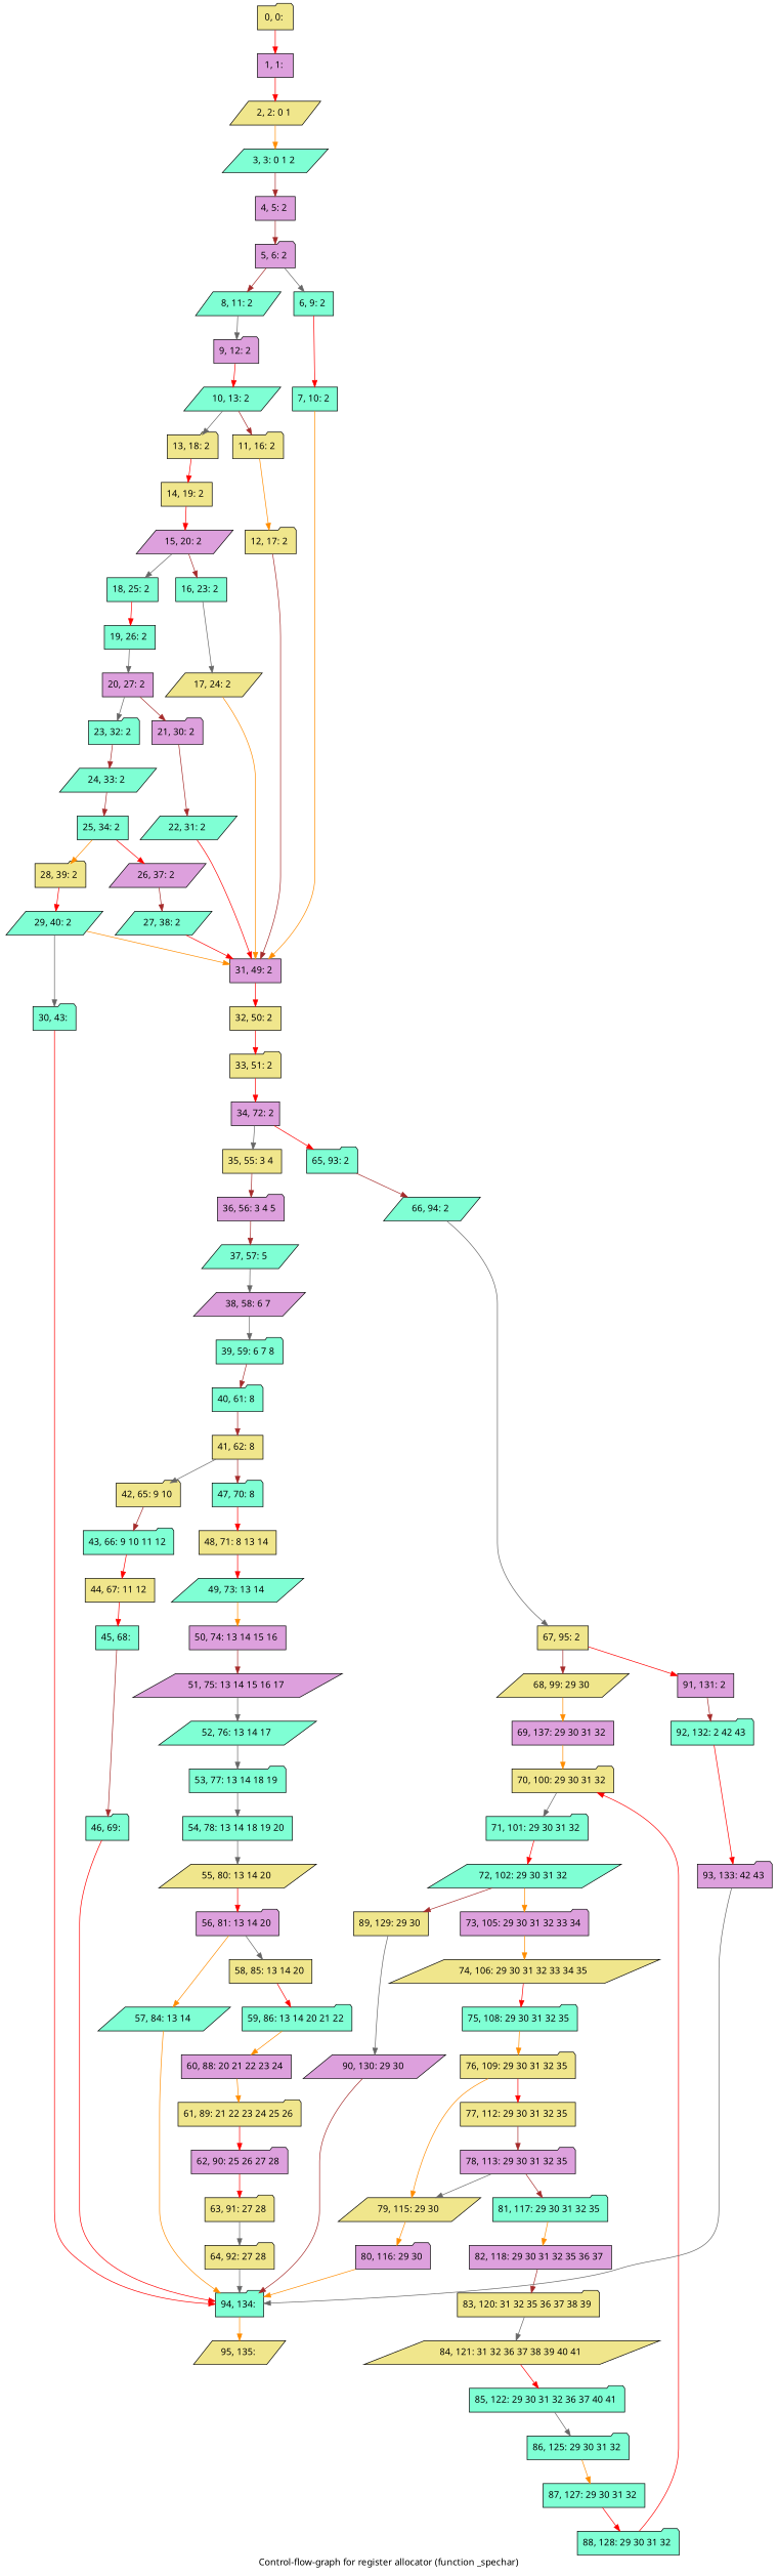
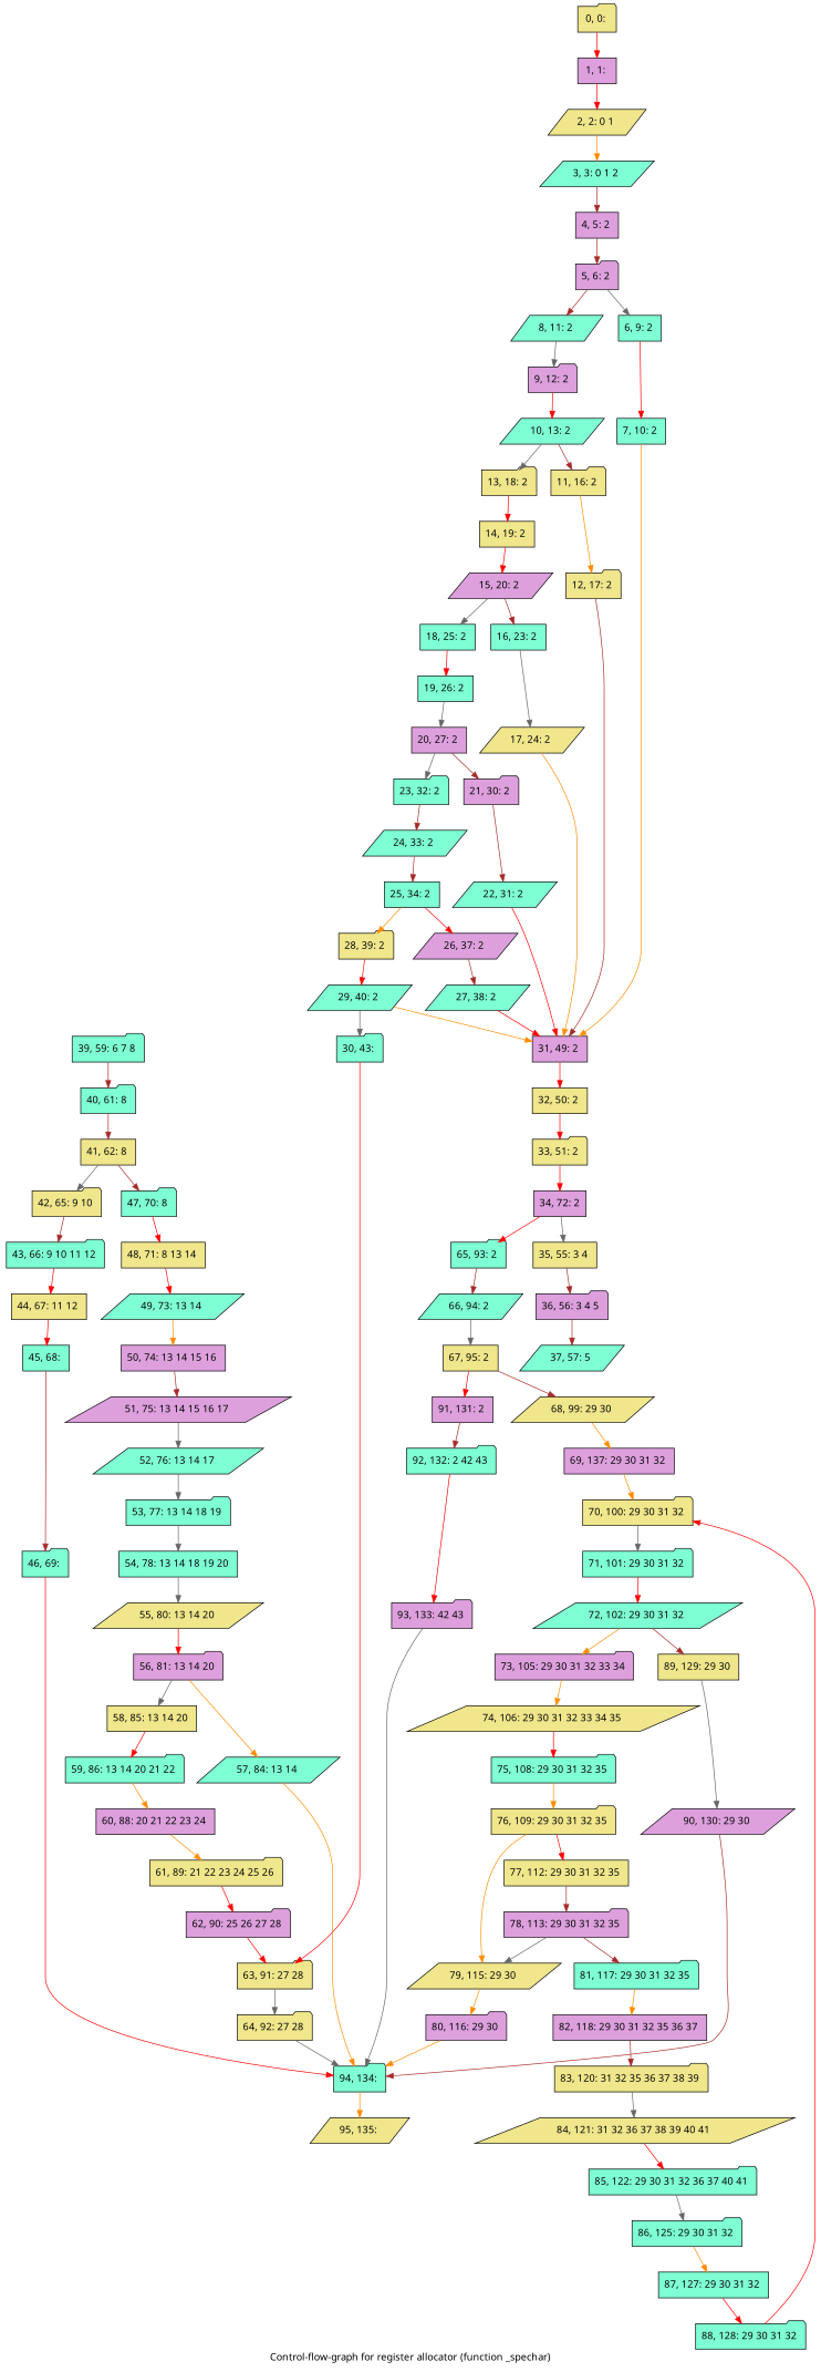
  digraph {
    fontname="Noto Sans"
    label="Control-flow-graph for register allocator (function _spechar)"
    node [fillcolor=aquamarine fontname="Noto Sans" shape=folder style=filled]
    edge [color=red fontname="Noto Sans"]
    n1 [fillcolor=khaki label="0, 0: "]
    n2 [fillcolor=plum label="1, 1: " shape=box]
    n3 [fillcolor=khaki label="2, 2: 0 1 " shape=parallelogram]
    n4 [label="3, 3: 0 1 2 " shape=parallelogram]
    n5 [fillcolor=plum label="4, 5: 2 " shape=box]
    n6 [fillcolor=plum label="5, 6: 2 "]
    n7 [label="6, 9: 2 " shape=box]
    n8 [label="8, 11: 2 " shape=parallelogram]
    n9 [label="7, 10: 2 " shape=box]
    n10 [fillcolor=plum label="9, 12: 2 "]
    n11 [fillcolor=plum label="31, 49: 2 " shape=box]
    n12 [fillcolor=khaki label="32, 50: 2 " shape=box]
    n13 [label="10, 13: 2 " shape=parallelogram]
    n14 [fillcolor=khaki label="11, 16: 2 "]
    n15 [fillcolor=khaki label="13, 18: 2 "]
    n16 [fillcolor=khaki label="12, 17: 2 "]
    n17 [fillcolor=khaki label="14, 19: 2 " shape=box]
    n18 [fillcolor=plum label="15, 20: 2 " shape=parallelogram]
    n19 [label="16, 23: 2 " shape=box]
    n20 [label="18, 25: 2 " shape=box]
    n21 [fillcolor=khaki label="17, 24: 2 " shape=parallelogram]
    n22 [label="19, 26: 2 " shape=box]
    n23 [fillcolor=plum label="20, 27: 2 " shape=box]
    n24 [fillcolor=plum label="21, 30: 2 "]
    n25 [label="23, 32: 2 "]
    n26 [label="22, 31: 2 " shape=parallelogram]
    n27 [label="24, 33: 2 " shape=parallelogram]
    n28 [label="25, 34: 2 " shape=box]
    n29 [fillcolor=plum label="26, 37: 2 " shape=parallelogram]
    n30 [fillcolor=khaki label="28, 39: 2 "]
    n31 [label="27, 38: 2 " shape=parallelogram]
    n32 [label="29, 40: 2 " shape=parallelogram]
    n33 [label="30, 43: "]
    n34 [label="94, 134: "]
    n35 [fillcolor=khaki label="95, 135: " shape=parallelogram]
    n36 [fillcolor=khaki label="33, 51: 2 "]
    n37 [fillcolor=plum label="34, 72: 2" shape=box]
    n38 [fillcolor=khaki label="35, 55: 3 4 " shape=box]
    n39 [label="65, 93: 2 "]
    n40 [fillcolor=plum label="36, 56: 3 4 5 "]
    n41 [label="66, 94: 2 " shape=parallelogram]
    n42 [label="37, 57: 5 " shape=parallelogram]
-   n43 [fillcolor=plum label="38, 58: 6 7 " shape=parallelogram]
    n44 [label="39, 59: 6 7 8 "]
    n45 [label="40, 61: 8 "]
    n46 [fillcolor=khaki label="41, 62: 8 " shape=box]
    n47 [fillcolor=khaki label="42, 65: 9 10 "]
    n48 [label="47, 70: 8 "]
    n49 [label="43, 66: 9 10 11 12 "]
    n50 [fillcolor=khaki label="48, 71: 8 13 14 " shape=box]
    n51 [fillcolor=khaki label="44, 67: 11 12 " shape=box]
    n52 [label="45, 68: " shape=box]
    n53 [label="46, 69: "]
    n54 [label="49, 73: 13 14 " shape=parallelogram]
    n55 [fillcolor=plum label="50, 74: 13 14 15 16 " shape=box]
    n56 [fillcolor=plum label="51, 75: 13 14 15 16 17 " shape=parallelogram]
    n57 [label="52, 76: 13 14 17 " shape=parallelogram]
    n58 [label="53, 77: 13 14 18 19 "]
    n59 [label="54, 78: 13 14 18 19 20 " shape=box]
    n60 [fillcolor=khaki label="55, 80: 13 14 20 " shape=parallelogram]
    n61 [fillcolor=plum label="56, 81: 13 14 20 "]
    n62 [label="57, 84: 13 14 " shape=parallelogram]
    n63 [fillcolor=khaki label="58, 85: 13 14 20 " shape=box]
    n64 [label="59, 86: 13 14 20 21 22 "]
    n65 [fillcolor=plum label="60, 88: 20 21 22 23 24 " shape=box]
    n66 [fillcolor=khaki label="61, 89: 21 22 23 24 25 26 "]
    n67 [fillcolor=plum label="62, 90: 25 26 27 28 "]
    n68 [fillcolor=khaki label="63, 91: 27 28 "]
    n69 [fillcolor=khaki label="64, 92: 27 28 "]
    n70 [fillcolor=khaki label="67, 95: 2 " shape=box]
    n71 [fillcolor=khaki label="68, 99: 29 30 " shape=parallelogram]
    n72 [fillcolor=plum label="91, 131: 2 " shape=box]
    n73 [fillcolor=plum label="69, 137: 29 30 31 32 " shape=box]
    n74 [label="92, 132: 2 42 43 "]
    n75 [fillcolor=khaki label="70, 100: 29 30 31 32 "]
    n76 [label="71, 101: 29 30 31 32 "]
    n77 [label="72, 102: 29 30 31 32 " shape=parallelogram]
    n78 [fillcolor=plum label="73, 105: 29 30 31 32 33 34 "]
    n79 [fillcolor=khaki label="89, 129: 29 30 " shape=box]
    n80 [fillcolor=khaki label="74, 106: 29 30 31 32 33 34 35 " shape=parallelogram]
    n81 [fillcolor=plum label="90, 130: 29 30 " shape=parallelogram]
    n82 [label="75, 108: 29 30 31 32 35 "]
    n83 [fillcolor=khaki label="76, 109: 29 30 31 32 35 "]
    n84 [fillcolor=khaki label="77, 112: 29 30 31 32 35 " shape=box]
    n85 [fillcolor=khaki label="79, 115: 29 30 " shape=parallelogram]
    n86 [fillcolor=plum label="78, 113: 29 30 31 32 35 "]
    n87 [fillcolor=plum label="80, 116: 29 30 "]
    n88 [label="81, 117: 29 30 31 32 35 "]
    n89 [fillcolor=plum label="82, 118: 29 30 31 32 35 36 37 " shape=box]
    n90 [fillcolor=khaki label="83, 120: 31 32 35 36 37 38 39 "]
    n91 [fillcolor=khaki label="84, 121: 31 32 36 37 38 39 40 41 " shape=parallelogram]
    n92 [label="85, 122: 29 30 31 32 36 37 40 41 "]
    n93 [label="86, 125: 29 30 31 32 "]
    n94 [label="87, 127: 29 30 31 32 " shape=box]
    n95 [label="88, 128: 29 30 31 32 "]
    n96 [fillcolor=plum label="93, 133: 42 43 "]
    n1 -> n2
    n2 -> n3
    n3 -> n4 [color=darkorange]
    n4 -> n5 [color=brown]
    n5 -> n6 [color=brown]
    n6 -> n7 [color=gray40]
    n6 -> n8 [color=brown]
    n7 -> n9
    n8 -> n10 [color=gray40]
    n9 -> n11 [color=darkorange]
    n10 -> n13
    n11 -> n12
    n12 -> n36
    n13 -> n14 [color=brown]
    n13 -> n15 [color=gray40]
    n14 -> n16 [color=darkorange]
    n15 -> n17
    n16 -> n11 [color=brown]
    n17 -> n18
    n18 -> n19 [color=brown]
    n18 -> n20 [color=gray40]
    n19 -> n21 [color=gray40]
    n20 -> n22
    n21 -> n11 [color=darkorange]
    n22 -> n23 [color=gray40]
    n23 -> n24 [color=brown]
    n23 -> n25 [color=gray40]
    n24 -> n26 [color=brown]
    n25 -> n27 [color=brown]
    n26 -> n11
    n27 -> n28 [color=brown]
    n28 -> n29
    n28 -> n30 [color=darkorange]
    n29 -> n31 [color=brown]
    n30 -> n32
    n31 -> n11
    n32 -> n11 [color=darkorange]
    n32 -> n33 [color=gray40]
-   n33 -> n34
+   n33 -> n68
    n34 -> n35 [color=darkorange]
    n36 -> n37
    n37 -> n38 [color=gray40]
    n37 -> n39
    n38 -> n40 [color=brown]
    n39 -> n41 [color=brown]
    n40 -> n42 [color=brown]
    n41 -> n70 [color=gray40]
-   n42 -> n43 [color=gray40]
-   n43 -> n44 [color=gray40]
    n44 -> n45 [color=brown]
    n45 -> n46 [color=brown]
    n46 -> n47 [color=gray40]
    n46 -> n48 [color=brown]
    n47 -> n49 [color=brown]
    n48 -> n50
    n49 -> n51
    n50 -> n54
    n51 -> n52
    n52 -> n53 [color=brown]
    n53 -> n34
    n54 -> n55 [color=darkorange]
    n55 -> n56 [color=brown]
    n56 -> n57 [color=gray40]
    n57 -> n58 [color=gray40]
    n58 -> n59 [color=gray40]
    n59 -> n60 [color=gray40]
    n60 -> n61
    n61 -> n62 [color=darkorange]
    n61 -> n63 [color=gray40]
    n62 -> n34 [color=darkorange]
    n63 -> n64
    n64 -> n65 [color=darkorange]
    n65 -> n66 [color=darkorange]
    n66 -> n67
    n67 -> n68
    n68 -> n69 [color=gray40]
    n69 -> n34 [color=gray40]
    n70 -> n71 [color=brown]
    n70 -> n72
    n71 -> n73 [color=darkorange]
    n72 -> n74 [color=brown]
    n73 -> n75 [color=darkorange]
    n74 -> n96
    n75 -> n76 [color=gray40]
    n76 -> n77
    n77 -> n78 [color=darkorange]
    n77 -> n79 [color=brown]
    n78 -> n80 [color=darkorange]
    n79 -> n81 [color=gray40]
    n80 -> n82
    n81 -> n34 [color=brown]
    n82 -> n83 [color=darkorange]
    n83 -> n84
    n83 -> n85 [color=darkorange]
    n84 -> n86 [color=brown]
    n85 -> n87 [color=darkorange]
    n86 -> n85 [color=gray40]
    n86 -> n88 [color=brown]
    n87 -> n34 [color=darkorange]
    n88 -> n89 [color=darkorange]
    n89 -> n90 [color=brown]
    n90 -> n91 [color=gray40]
    n91 -> n92
    n92 -> n93 [color=gray40]
    n93 -> n94 [color=darkorange]
    n94 -> n95
    n95 -> n75
    n96 -> n34 [color=gray40]
  }
